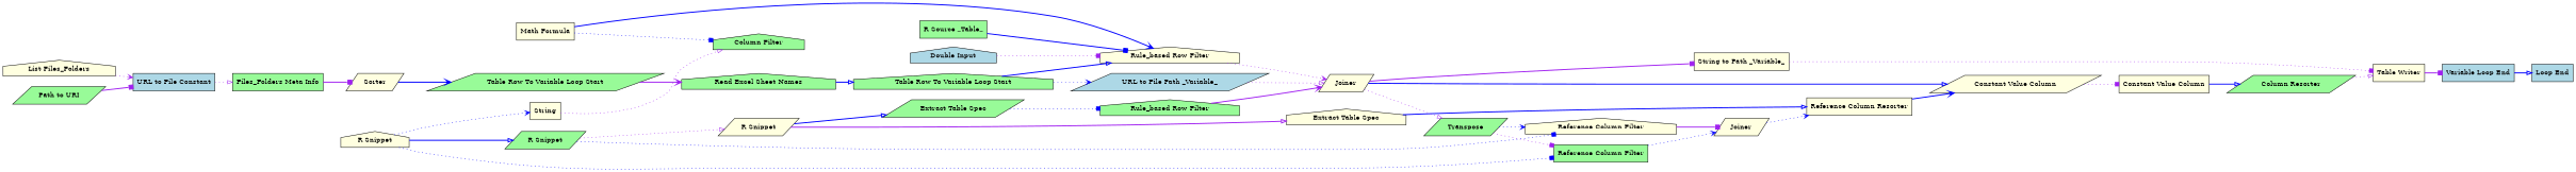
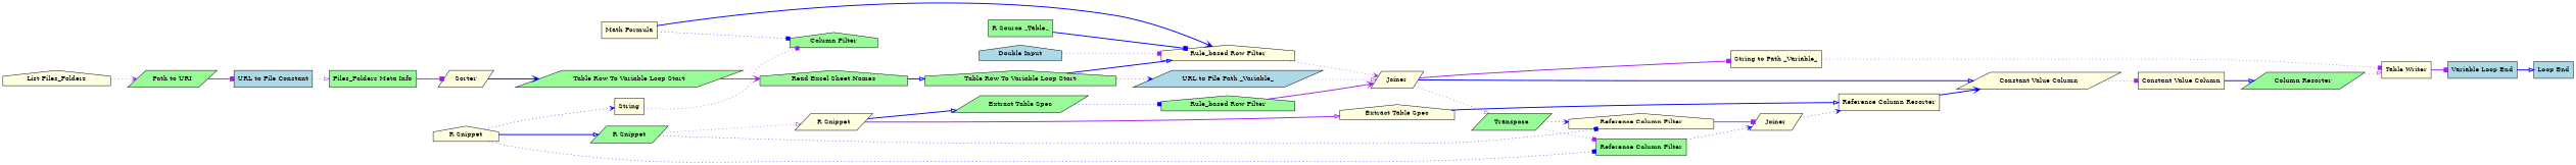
  digraph {
    rankdir=LR
    node [fillcolor=lightyellow shape=parallelogram style=filled]
    edge [arrowhead=box color=blue style=dotted]
    n1 [label="R Snippet"]
    n2 [fillcolor=palegreen label="Extract Table Spec"]
    n3 [label="Extract Table Spec" shape=house]
    n4 [fillcolor=palegreen label="Rule_based Row Filter" shape=house]
    n5 [label="Reference Column Resorter" shape=box]
    n6 [label=Joiner]
    n7 [label=Sorter]
    n8 [fillcolor=palegreen label="Table Row To Variable Loop Start"]
    n9 [fillcolor=palegreen label="Read Excel Sheet Names" shape=house]
    n10 [fillcolor=palegreen label="Table Row To Variable Loop Start" shape=house]
    n11 [label="Reference Column Filter" shape=house]
    n12 [label=Joiner]
    n13 [label="Constant Value Column"]
    n14 [fillcolor=palegreen label="Column Resorter"]
    n15 [label="Table Writer" shape=box]
    n16 [fillcolor=lightblue label="Variable Loop End" shape=box]
    n17 [fillcolor=lightblue label="Loop End" shape=box]
    n18 [fillcolor=palegreen label="Reference Column Filter" shape=box]
    n19 [fillcolor=palegreen label=Transpose]
    n20 [label="String to Path _Variable_" shape=box]
    n21 [label="Rule_based Row Filter" shape=house]
    n22 [fillcolor=lightblue label="URL to File Path _Variable_"]
    n23 [label="Constant Value Column" shape=box]
    n24 [fillcolor=palegreen label="R Snippet"]
    n25 [fillcolor=lightblue label="URL to File Constant" shape=box]
    n26 [fillcolor=palegreen label="Files_Folders Meta Info" shape=box]
    n27 [label="R Snippet" shape=house]
    n28 [label=String shape=box]
    n29 [fillcolor=palegreen label="Column Filter" shape=house]
    n30 [label="Math Formula" shape=box]
    n31 [label="List Files_Folders" shape=house]
    n32 [fillcolor=palegreen label="Path to URI"]
    n33 [fillcolor=palegreen label="R Source _Table_" shape=box]
    n34 [fillcolor=lightblue label="Double Input" shape=house]
    n1 -> n2 [arrowhead=onormal style=bold]
    n1 -> n3 [arrowhead=onormal color=purple style=bold]
    n2 -> n4
    n3 -> n5 [arrowhead=onormal style=bold]
    n4 -> n6 [arrowhead=vee color=purple style=bold]
    n5 -> n13 [arrowhead=vee style=bold]
    n6 -> n13 [arrowhead=onormal style=bold]
    n6 -> n19 [arrowhead=onormal color=purple]
    n6 -> n20 [color=purple style=bold]
    n7 -> n8 [arrowhead=vee style=bold]
    n8 -> n9 [arrowhead=vee color=purple style=bold]
    n9 -> n10 [arrowhead=onormal style=bold]
    n10 -> n21 [arrowhead=onormal style=bold]
    n10 -> n22 [arrowhead=vee]
    n11 -> n12 [color=purple style=bold]
    n12 -> n5 [arrowhead=vee]
    n13 -> n23 [color=purple]
    n14 -> n15 [arrowhead=onormal color=purple]
    n15 -> n16 [color=purple style=bold]
    n16 -> n17 [arrowhead=onormal style=bold]
    n18 -> n12 [arrowhead=vee]
    n19 -> n11 [arrowhead=vee]
    n19 -> n18 [color=purple]
    n20 -> n15 [color=purple]
    n21 -> n6 [arrowhead=vee color=purple]
    n22 -> n6 [arrowhead=onormal color=purple]
    n23 -> n14 [arrowhead=onormal style=bold]
    n24 -> n1 [arrowhead=onormal color=purple]
    n24 -> n11
    n25 -> n26 [arrowhead=onormal color=purple]
    n26 -> n7 [color=purple style=bold]
    n27 -> n18
    n27 -> n24 [arrowhead=onormal style=bold]
    n27 -> n28 [arrowhead=vee]
-   n28 -> n29 [arrowhead=onormal color=purple]
+   n28 -> n29 [color=purple]
    n30 -> n21 [arrowhead=vee style=bold]
    n30 -> n29
-   n31 -> n25 [arrowhead=vee color=purple]
+   n31 -> n32 [arrowhead=vee color=purple]
    n32 -> n25 [color=purple style=bold]
    n33 -> n21 [style=bold]
    n34 -> n21 [color=purple]
  }
